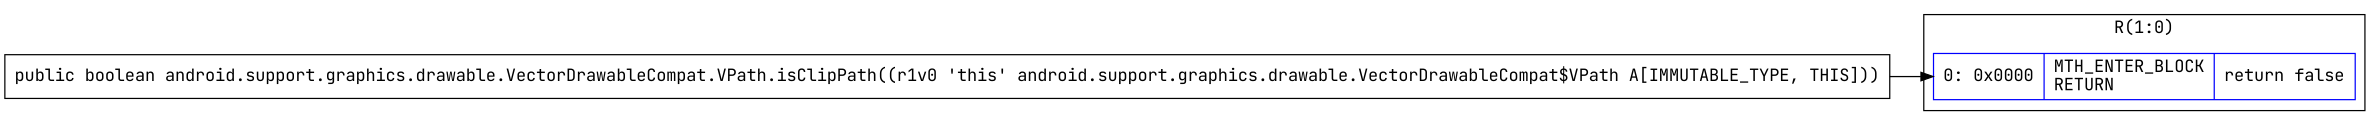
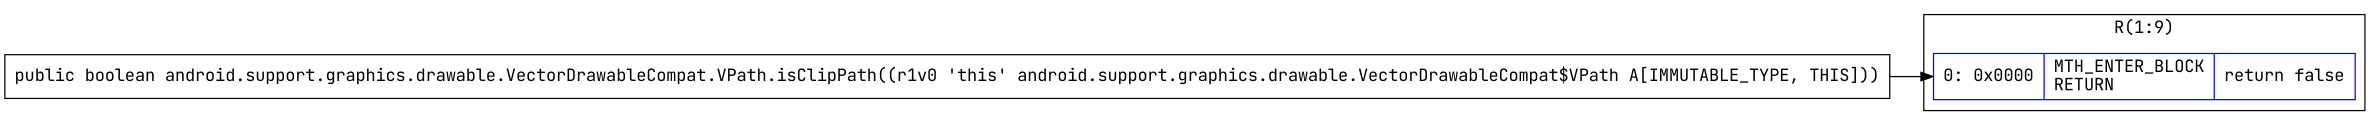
  digraph {
    rankdir=LR
    fontname="JetBrains Mono"
    node [shape=record fontname="JetBrains Mono"]
    n1 [color=blue label="{0\:\ 0x0000|MTH_ENTER_BLOCK\lRETURN\l|return false\l}"]
    n2 [label="{public boolean android.support.graphics.drawable.VectorDrawableCompat.VPath.isClipPath((r1v0 'this' android.support.graphics.drawable.VectorDrawableCompat$VPath A[IMMUTABLE_TYPE, THIS])) }"]
    subgraph cluster_1 {
-     label="R(1:0)"
+     label="R(1:9)"
      n1
    }
    n2 -> n1 [fontname="JetBrains Mono"]
  }
